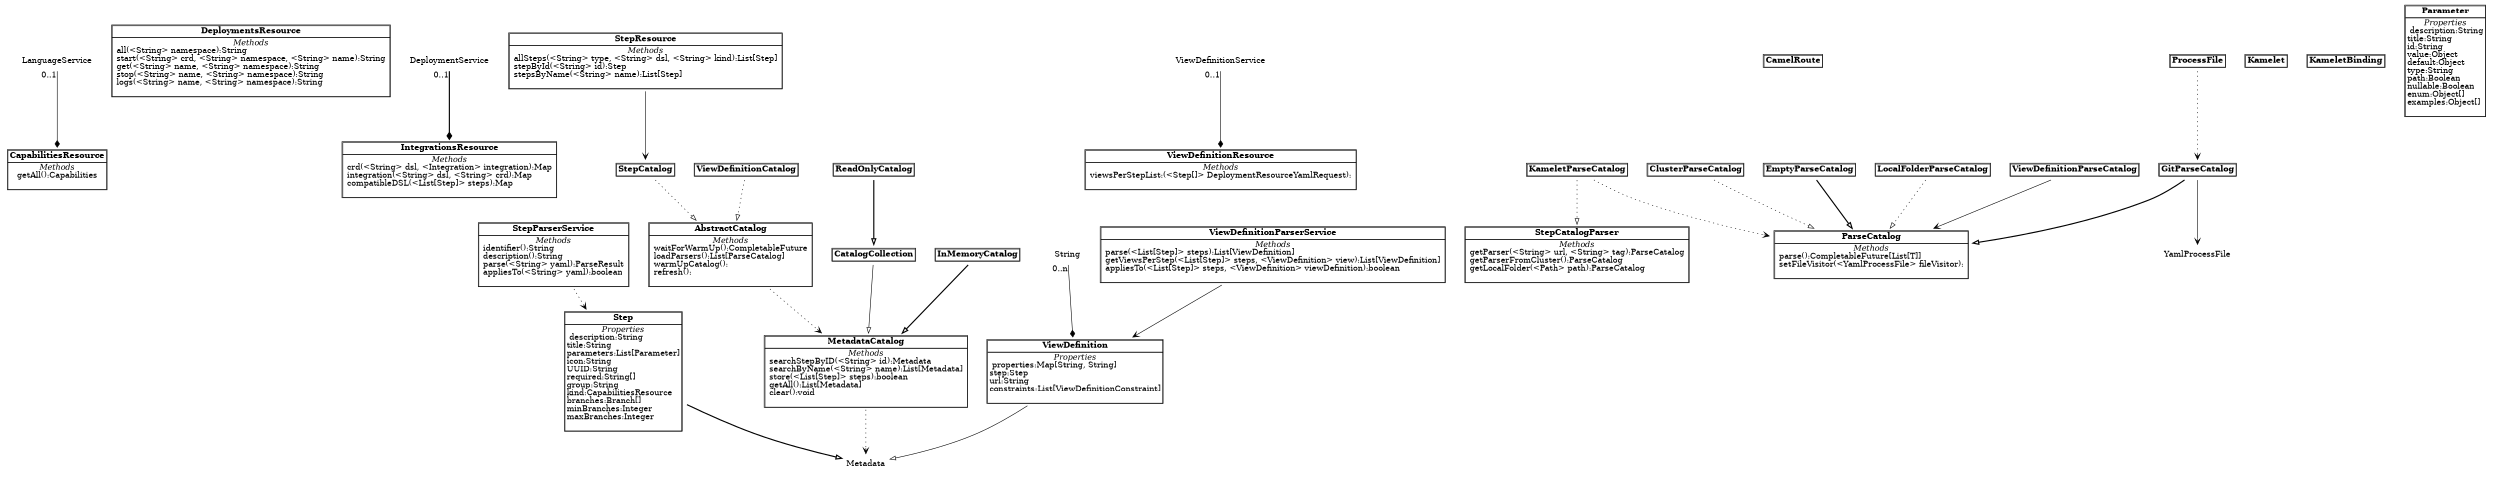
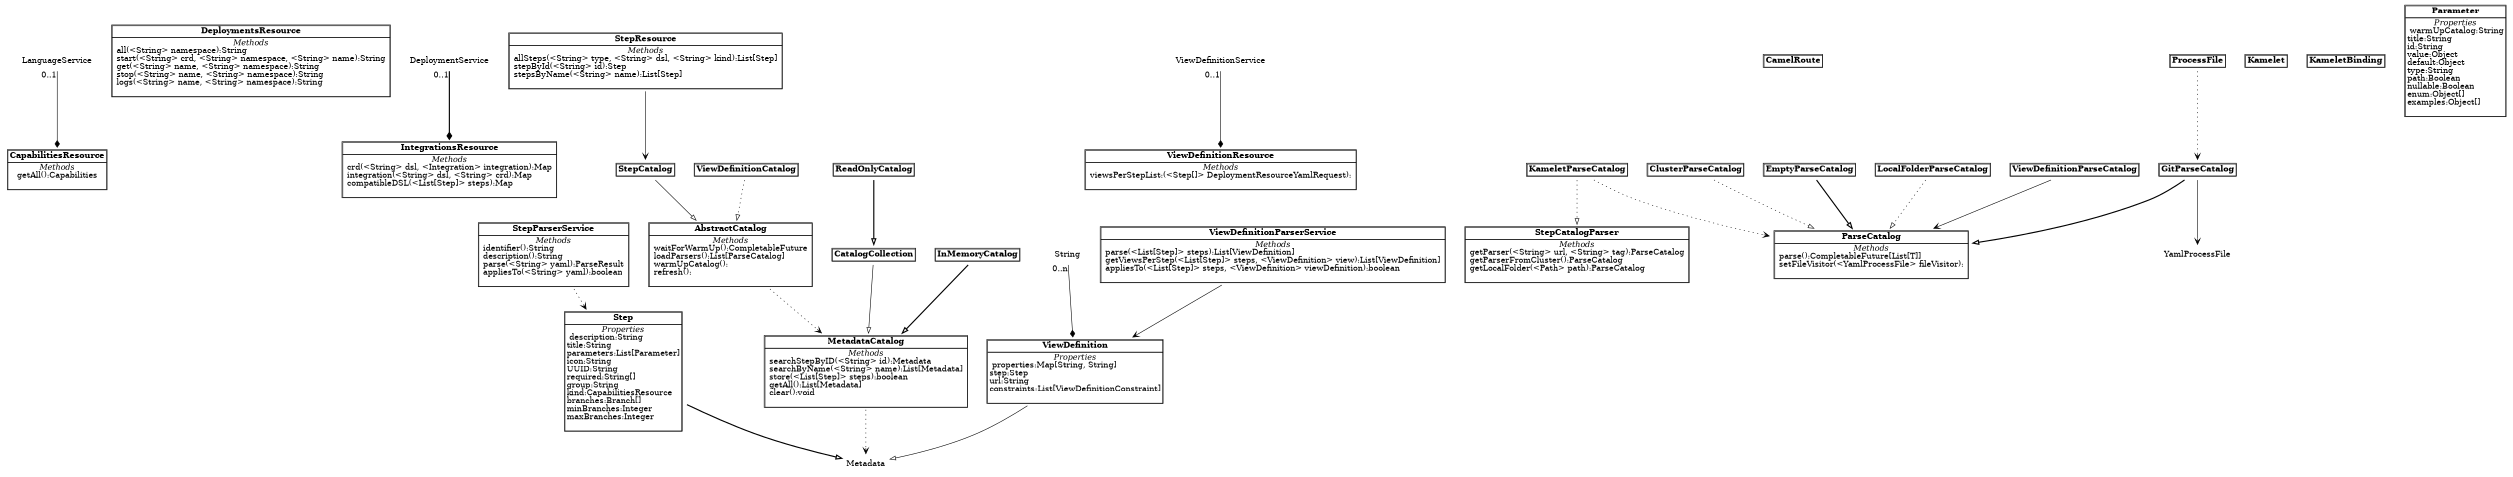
  digraph {
    node [shape=plaintext]
    edge [arrowhead=empty style=dotted]
    n1 [label=<<TABLE CELLSPACING="0"> 	<TR><TD><B>CapabilitiesResource</B></TD></TR> 	<TR><TD><I>Methods</I><BR/> getAll():Capabilities <BR align="left" />  </TD></TR>   </TABLE>>]
    LanguageService
    n3 [label=<<TABLE CELLSPACING="0"> 	<TR><TD><B>DeploymentsResource</B></TD></TR> 	<TR><TD><I>Methods</I><BR/> all(&lt;String&gt; namespace):String <BR align="left" /> start(&lt;String&gt; crd, &lt;String&gt; namespace, &lt;String&gt; name):String <BR align="left" /> get(&lt;String&gt; name, &lt;String&gt; namespace):String <BR align="left" /> stop(&lt;String&gt; name, &lt;String&gt; namespace):String <BR align="left" /> logs(&lt;String&gt; name, &lt;String&gt; namespace):String <BR align="left" />  </TD></TR>   </TABLE>>]
    n4 [label=<<TABLE CELLSPACING="0"> 	<TR><TD><B>IntegrationsResource</B></TD></TR> 	<TR><TD><I>Methods</I><BR/> crd(&lt;String&gt; dsl, &lt;Integration&gt; integration):Map <BR align="left" /> integration(&lt;String&gt; dsl, &lt;String&gt; crd):Map <BR align="left" /> compatibleDSL(&lt;List[Step]&gt; steps):Map <BR align="left" />  </TD></TR>   </TABLE>>]
    DeploymentService
    n6 [label=<<TABLE CELLSPACING="0"> 	<TR><TD><B>StepResource</B></TD></TR> 	<TR><TD><I>Methods</I><BR/> allSteps(&lt;String&gt; type, &lt;String&gt; dsl, &lt;String&gt; kind):List[Step] <BR align="left" /> stepById(&lt;String&gt; id):Step <BR align="left" /> stepsByName(&lt;String&gt; name):List[Step] <BR align="left" />  </TD></TR>   </TABLE>>]
    n7 [label=<<TABLE CELLSPACING="0"> 	<TR><TD><B>StepCatalog</B></TD></TR> 	 </TABLE>>]
    n8 [label=<<TABLE CELLSPACING="0"> 	<TR><TD><B>AbstractCatalog</B></TD></TR> 	<TR><TD><I>Methods</I><BR/> waitForWarmUp():CompletableFuture <BR align="left" /> loadParsers():List[ParseCatalog] <BR align="left" /> warmUpCatalog(): <BR align="left" /> refresh(): <BR align="left" />  </TD></TR>   </TABLE>>]
    n9 [label=<<TABLE CELLSPACING="0"> 	<TR><TD><B>MetadataCatalog</B></TD></TR> 	<TR><TD><I>Methods</I><BR/> searchStepByID(&lt;String&gt; id):Metadata <BR align="left" /> searchByName(&lt;String&gt; name):List[Metadata] <BR align="left" /> store(&lt;List[Step]&gt; steps):boolean <BR align="left" /> getAll():List[Metadata] <BR align="left" /> clear():void <BR align="left" />  </TD></TR>   </TABLE>>]
    n10 [label=<<TABLE CELLSPACING="0"> 	<TR><TD><B>ViewDefinitionResource</B></TD></TR> 	<TR><TD><I>Methods</I><BR/> viewsPerStepList:(&lt;Step[]&gt; DeploymentResourceYamlRequest): <BR align="left" />  </TD></TR>   </TABLE>>]
    ViewDefinitionService
    n12 [label=<<TABLE CELLSPACING="0"> 	<TR><TD><B>CamelRoute</B></TD></TR> 	 </TABLE>>]
    Metadata
    n14 [label=<<TABLE CELLSPACING="0"> 	<TR><TD><B>StepCatalogParser</B></TD></TR> 	<TR><TD><I>Methods</I><BR/> getParser(&lt;String&gt; url, &lt;String&gt; tag):ParseCatalog <BR align="left" /> getParserFromCluster():ParseCatalog <BR align="left" /> getLocalFolder(&lt;Path&gt; path):ParseCatalog <BR align="left" />  </TD></TR>   </TABLE>>]
    n15 [label=<<TABLE CELLSPACING="0"> 	<TR><TD><B>ViewDefinitionCatalog</B></TD></TR> 	 </TABLE>>]
    n16 [label=<<TABLE CELLSPACING="0"> 	<TR><TD><B>KameletParseCatalog</B></TD></TR> 	 </TABLE>>]
    n17 [label=<<TABLE CELLSPACING="0"> 	<TR><TD><B>ParseCatalog</B></TD></TR> 	<TR><TD><I>Methods</I><BR/> parse():CompletableFuture[List[T]] <BR align="left" /> setFileVisitor(&lt;YamlProcessFile&gt; fileVisitor): <BR align="left" />  </TD></TR>   </TABLE>>]
    n18 [label=<<TABLE CELLSPACING="0"> 	<TR><TD><B>Kamelet</B></TD></TR> 	 </TABLE>>]
    n19 [label=<<TABLE CELLSPACING="0"> 	<TR><TD><B>KameletBinding</B></TD></TR> 	 </TABLE>>]
    n20 [label=<<TABLE CELLSPACING="0"> 	<TR><TD><B>CatalogCollection</B></TD></TR> 	 </TABLE>>]
    n21 [label=<<TABLE CELLSPACING="0"> 	<TR><TD><B>InMemoryCatalog</B></TD></TR> 	 </TABLE>>]
    n22 [label=<<TABLE CELLSPACING="0"> 	<TR><TD><B>ReadOnlyCatalog</B></TD></TR> 	 </TABLE>>]
    n23 [label=<<TABLE CELLSPACING="0"> 	<TR><TD><B>ClusterParseCatalog</B></TD></TR> 	 </TABLE>>]
    n24 [label=<<TABLE CELLSPACING="0"> 	<TR><TD><B>EmptyParseCatalog</B></TD></TR> 	 </TABLE>>]
    n25 [label=<<TABLE CELLSPACING="0"> 	<TR><TD><B>GitParseCatalog</B></TD></TR> 	 </TABLE>>]
    YamlProcessFile
    n27 [label=<<TABLE CELLSPACING="0"> 	<TR><TD><B>LocalFolderParseCatalog</B></TD></TR> 	 </TABLE>>]
    n28 [label=<<TABLE CELLSPACING="0"> 	<TR><TD><B>ProcessFile</B></TD></TR> 	 </TABLE>>]
    n29 [label=<<TABLE CELLSPACING="0"> 	<TR><TD><B>ViewDefinitionParseCatalog</B></TD></TR> 	 </TABLE>>]
-   n30 [label=<<TABLE CELLSPACING="0"> 	<TR><TD><B>Parameter</B></TD></TR> 	<TR><TD><I>Properties</I><BR/> description:String<BR align="left" />title:String<BR align="left" />id:String<BR align="left" />value:Object<BR align="left" />default:Object<BR align="left" />type:String<BR align="left" />path:Boolean<BR align="left" />nullable:Boolean<BR align="left" />enum:Object[]<BR align="left" />examples:Object[]<BR align="left" />  </TD></TR>   </TABLE>>]
+   n30 [label=<<TABLE CELLSPACING="0"> 	<TR><TD><B>Parameter</B></TD></TR> 	<TR><TD><I>Properties</I><BR/> warmUpCatalog:String<BR align="left" />title:String<BR align="left" />id:String<BR align="left" />value:Object<BR align="left" />default:Object<BR align="left" />type:String<BR align="left" />path:Boolean<BR align="left" />nullable:Boolean<BR align="left" />enum:Object[]<BR align="left" />examples:Object[]<BR align="left" />  </TD></TR>   </TABLE>>]
    n31 [label=<<TABLE CELLSPACING="0"> 	<TR><TD><B>Step</B></TD></TR> 	<TR><TD><I>Properties</I><BR/> description:String<BR align="left" />title:String<BR align="left" />parameters:List[Parameter]<BR align="left" />icon:String<BR align="left" />UUID:String<BR align="left" />required:String[]<BR align="left" />group:String<BR align="left" />kind:CapabilitiesResource<BR align="left" />branches:Branch[]<BR align="left" />minBranches:Integer<BR align="left" />maxBranches:Integer<BR align="left" />  </TD></TR>   </TABLE>>]
    n32 [label=<<TABLE CELLSPACING="0"> 	<TR><TD><B>ViewDefinition</B></TD></TR> 	<TR><TD><I>Properties</I><BR/> properties:Map[String, String]<BR align="left" />step:Step<BR align="left" />url:String<BR align="left" />constraints:List[ViewDefinitionConstraint]<BR align="left" />  </TD></TR>   </TABLE>>]
    n33 [label=String]
    n34 [label=<<TABLE CELLSPACING="0"> 	<TR><TD><B>StepParserService</B></TD></TR> 	<TR><TD><I>Methods</I><BR/> identifier():String <BR align="left" /> description():String <BR align="left" /> parse(&lt;String&gt; yaml):ParseResult <BR align="left" /> appliesTo(&lt;String&gt; yaml):boolean <BR align="left" />  </TD></TR>   </TABLE>>]
    n35 [label=<<TABLE CELLSPACING="0"> 	<TR><TD><B>ViewDefinitionParserService</B></TD></TR> 	<TR><TD><I>Methods</I><BR/> parse(&lt;List[Step]&gt; steps):List[ViewDefinition] <BR align="left" /> getViewsPerStep(&lt;List[Step]&gt; steps, &lt;ViewDefinition&gt; view):List[ViewDefinition] <BR align="left" /> appliesTo(&lt;List[Step]&gt; steps, &lt;ViewDefinition&gt; viewDefinition):boolean <BR align="left" />  </TD></TR>   </TABLE>>]
    LanguageService -> n1 [arrowhead=diamond arrowtail=none dir=both style=solid taillabel="0..1"]
    DeploymentService -> n4 [arrowhead=diamond arrowtail=none dir=both style=bold taillabel="0..1"]
    n6 -> n7 [arrowhead=open style=solid]
-   n7 -> n8
+   n7 -> n8 [style=solid]
    n8 -> n9 [arrowhead=open]
    n9 -> Metadata [arrowhead=open]
    ViewDefinitionService -> n10 [arrowhead=diamond arrowtail=none dir=both style=solid taillabel="0..1"]
    n15 -> n8
    n16 -> n14
    n16 -> n17 [arrowhead=open]
    n20 -> n9 [style=solid]
    n21 -> n9 [style=bold]
    n22 -> n20 [style=bold]
    n23 -> n17
    n24 -> n17 [style=bold]
    n25 -> n17 [style=bold]
    n25 -> YamlProcessFile [arrowhead=open style=solid]
    n27 -> n17
    n28 -> n25 [arrowhead=open]
    n29 -> n17 [arrowhead=open style=solid]
    n31 -> Metadata [style=bold]
    n32 -> Metadata [style=solid]
    n33 -> n32 [arrowhead=diamond arrowtail=none dir=both style=solid taillabel="0..n"]
    n34 -> n31 [arrowhead=open]
    n35 -> n32 [arrowhead=open style=solid]
  }
